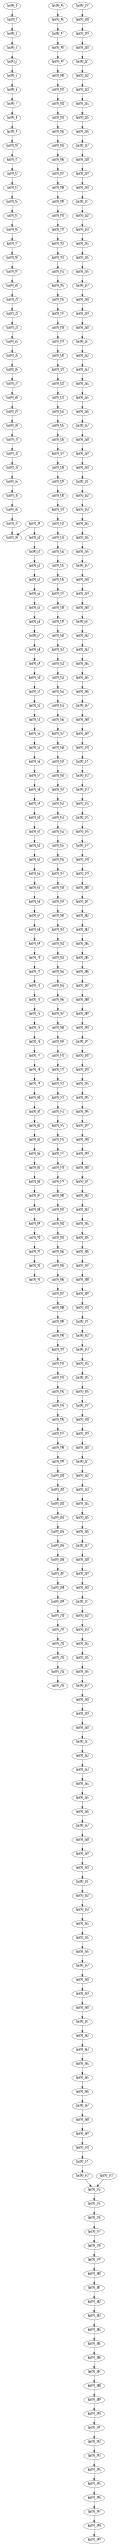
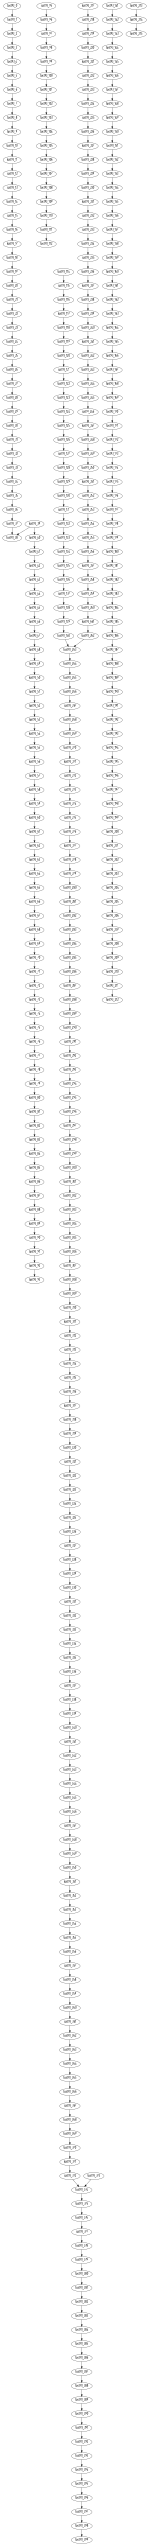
  digraph {
    fontname="Fira Sans"
    node [fontname="Fira Sans"]
    edge [fontname="Fira Sans"]
    test93_0
    test93_1
    test93_2
    test93_3
    test93_4
    test93_5
    test93_6
    test93_7
    test93_8
    test93_9
    test93_10
    test93_11
    test93_12
    test93_13
    test93_14
    test93_15
    test93_16
    test93_17
    test93_18
    test93_19
    test93_20
    test93_21
    test93_22
    test93_23
    test93_24
    test93_25
    test93_26
    test93_27
    test93_28
    test93_29
    test93_30
    test93_31
    test93_32
    test93_33
    test93_34
    test93_35
    test93_36
    test93_37
    test93_38
    test93_39
    test93_40
    test93_41
    test93_42
    test93_43
    test93_44
    test93_45
    test93_46
    test93_47
    test93_48
    test93_49
    test93_50
    test93_51
    test93_52
    test93_53
    test93_54
    test93_55
    test93_56
    test93_57
    test93_58
    test93_59
    test93_60
    test93_61
    test93_62
    test93_63
    test93_64
    test93_65
    test93_66
    test93_67
    test93_68
    test93_69
    test93_70
    test93_71
    test93_72
    test93_73
    test93_74
    test93_75
    test93_76
    test93_77
    test93_78
    test93_79
    test93_80
    test93_81
    test93_82
    test93_83
    test93_84
    test93_85
    test93_86
    test93_87
    test93_88
    test93_89
    test93_90
    test93_91
    test93_92
    test93_93
    test93_95
    test93_96
    test93_97
    test93_98
    test93_99
    test93_100
    test93_101
    test93_102
    test93_103
    test93_104
    test93_105
    test93_106
    test93_107
    test93_108
    test93_109
    test93_110
    test93_111
    test93_112
-   test93_113
    test93_114
    test93_115
    test93_116
    test93_117
    test93_118
    test93_119
    test93_120
    test93_121
    test93_122
    test93_123
    test93_124
    test93_125
    test93_126
    test93_127
    test93_128
    test93_129
    test93_130
    test93_131
    test93_132
    test93_133
    test93_134
    test93_135
    test93_136
    test93_137
    test93_138
    test93_139
    test93_140
    test93_141
    test93_142
    test93_143
    test93_144
    test93_145
    test93_146
    test93_147
    test93_148
    test93_149
    test93_150
    test93_151
    test93_152
    test93_153
    test93_154
    test93_155
    test93_156
    test93_157
    test93_158
    test93_159
    test93_160
    test93_161
    test93_162
    test93_163
    test93_164
    test93_165
    test93_166
    test93_167
    test93_168
    test93_169
    test93_170
    test93_171
    test93_172
    test93_173
    test93_174
    test93_175
    test93_176
    test93_177
    test93_178
    test93_179
    test93_180
    test93_181
    test93_182
    test93_183
    test93_184
    test93_185
    test93_186
    test93_187
    test93_188
    test93_189
    test93_190
    test93_191
    test93_192
    test93_193
    test93_194
    test93_195
    test93_196
    test93_197
    test93_198
    test93_199
    test93_200
    test93_201
    test93_202
    test93_203
    test93_204
    test93_205
    test93_206
    test93_207
    test93_208
    test93_209
    test93_210
    test93_211
    test93_212
    test93_213
    test93_214
    test93_215
    test93_217
    test93_218
    test93_219
    test93_220
    test93_221
    test93_222
    test93_223
    test93_224
    test93_225
    test93_226
    test93_227
    test93_228
    test93_229
    test93_230
    test93_231
    test93_232
    test93_233
    test93_234
    test93_235
    test93_236
    test93_237
    test93_238
    test93_239
    test93_240
    test93_241
    test93_242
    test93_243
    test93_244
    test93_245
-   test93_246
+   test93_246 [label=test97_246]
    test93_247
    test93_248
    test93_249
    test93_250
    test93_251
    test93_252
    test93_253
    test93_254
    test93_255
    test93_256
    test93_257
    test93_258
    test93_259
    test93_260
    n260 [label=test93_661]
    test93_262
    test93_263
    test93_264
    test93_265
    test93_266
    test93_267
    test93_268
    test93_269
    test93_270
    test93_271
    test93_272
    test93_273
    test93_274
    test93_275
    test93_276
    test93_277
    test93_278
    test93_279
    test93_280
    test93_281
    test93_282
    test93_283
    test93_284
    test93_285
    test93_286
    test93_287
    test93_288
    test93_289
    test93_290
    test93_291
    test93_292
    test93_293
    test93_294
    test93_295
    test93_296
    test93_297
    test93_298
    test93_299
    test93_300
    test93_301
    test93_302
    test93_303
    test93_304
    test93_305
    test93_306
    test93_307
    test93_308
    test93_309
    test93_310
    test93_311
    test93_312
    test93_313
    test93_314
    test93_315
    test93_316
    test93_317
    test93_318
    test93_319
    test93_320
    test93_321
    test93_322
    test93_323
    test93_324
    test93_325
    test93_326
    test93_327
    test93_328
    test93_329
    test93_330
    test93_331
    test93_332
    test93_333
    test93_334
    test93_335
    test93_336
    test93_337
    test93_338
    test93_339
    test93_340
    test93_341
    test93_342
    test93_343
    test93_344
    test93_345
    test93_346
    test93_347
    test93_348
    test93_349
    test93_350
    test93_351
    test93_352
    test93_353
    test93_354
    test93_355
    test93_356
    test93_357
    test93_358
    test93_359
    test93_360
    test93_361
    test93_362
    test93_363
    test93_364
    test93_365
    test93_366
    test93_367
    test93_368
    test93_369
    test93_370
    test93_371
    test93_372
    test93_374
    test93_373
    test93_375
    test93_376
    test93_377
    test93_378
    test93_379
    test93_380
    test93_381
    test93_382
    test93_383
    test93_384
    test93_385
    test93_386
    test93_387
    test93_388
    test93_389
    test93_390
    test93_391
    test93_392
    test93_393
    test93_394
    test93_395
    test93_396
    test93_397
    test93_398
    test93_399
    test93_0 -> test93_1
    test93_1 -> test93_2
    test93_2 -> test93_3
    test93_3 -> test93_4
    test93_4 -> test93_5
    test93_5 -> test93_6
    test93_6 -> test93_7
    test93_7 -> test93_8
    test93_8 -> test93_9
    test93_9 -> test93_10
    test93_10 -> test93_11
    test93_11 -> test93_12
    test93_12 -> test93_13
    test93_13 -> test93_14
    test93_14 -> test93_15
    test93_15 -> test93_16
    test93_16 -> test93_17
    test93_17 -> test93_18
    test93_18 -> test93_19
    test93_19 -> test93_20
    test93_20 -> test93_21
    test93_21 -> test93_22
    test93_22 -> test93_23
    test93_23 -> test93_24
    test93_24 -> test93_25
    test93_25 -> test93_26
    test93_26 -> test93_27
    test93_27 -> test93_28
    test93_28 -> test93_29
    test93_29 -> test93_30
    test93_30 -> test93_31
    test93_31 -> test93_32
    test93_32 -> test93_33
    test93_33 -> test93_34
    test93_34 -> test93_35
    test93_35 -> test93_36
    test93_36 -> test93_37
    test93_37 -> test93_38
    test93_39 -> test93_38
    test93_39 -> test93_40
    test93_40 -> test93_41
    test93_41 -> test93_42
    test93_42 -> test93_43
    test93_43 -> test93_44
    test93_44 -> test93_45
    test93_45 -> test93_46
    test93_46 -> test93_47
    test93_47 -> test93_48
    test93_48 -> test93_49
    test93_49 -> test93_50
    test93_50 -> test93_51
    test93_51 -> test93_52
    test93_52 -> test93_53
    test93_53 -> test93_54
    test93_54 -> test93_55
    test93_55 -> test93_56
    test93_56 -> test93_57
    test93_57 -> test93_58
    test93_58 -> test93_59
    test93_59 -> test93_60
    test93_60 -> test93_61
    test93_61 -> test93_62
    test93_62 -> test93_63
    test93_63 -> test93_64
    test93_64 -> test93_65
    test93_65 -> test93_66
    test93_66 -> test93_67
    test93_67 -> test93_68
    test93_68 -> test93_69
    test93_69 -> test93_70
    test93_70 -> test93_71
    test93_71 -> test93_72
    test93_72 -> test93_73
    test93_73 -> test93_74
    test93_74 -> test93_75
    test93_75 -> test93_76
    test93_76 -> test93_77
    test93_77 -> test93_78
    test93_78 -> test93_79
    test93_79 -> test93_80
    test93_80 -> test93_81
    test93_81 -> test93_82
    test93_82 -> test93_83
    test93_83 -> test93_84
    test93_84 -> test93_85
    test93_85 -> test93_86
    test93_86 -> test93_87
    test93_87 -> test93_88
    test93_88 -> test93_89
    test93_89 -> test93_90
    test93_90 -> test93_91
    test93_91 -> test93_92
    test93_92 -> test93_93
    test93_95 -> test93_96
    test93_96 -> test93_97
    test93_97 -> test93_98
    test93_98 -> test93_99
    test93_99 -> test93_100
    test93_100 -> test93_101
    test93_101 -> test93_102
    test93_102 -> test93_103
    test93_103 -> test93_104
    test93_104 -> test93_105
    test93_105 -> test93_106
    test93_106 -> test93_107
    test93_107 -> test93_108
    test93_108 -> test93_109
    test93_109 -> test93_110
    test93_110 -> test93_111
    test93_111 -> test93_112
-   test93_112 -> test93_113
-   test93_113 -> test93_114
    test93_114 -> test93_115
    test93_115 -> test93_116
    test93_116 -> test93_117
    test93_117 -> test93_118
    test93_118 -> test93_119
    test93_119 -> test93_120
    test93_120 -> test93_121
    test93_121 -> test93_122
    test93_122 -> test93_123
    test93_123 -> test93_124
    test93_124 -> test93_125
    test93_125 -> test93_126
    test93_126 -> test93_127
    test93_127 -> test93_128
    test93_128 -> test93_129
    test93_129 -> test93_130
    test93_130 -> test93_131
    test93_131 -> test93_132
    test93_132 -> test93_133
    test93_133 -> test93_134
    test93_134 -> test93_135
    test93_135 -> test93_136
    test93_136 -> test93_137
    test93_137 -> test93_138
    test93_138 -> test93_139
    test93_139 -> test93_140
-   test93_140 -> test93_141
+   test93_140 -> test93_263
    test93_141 -> test93_142
    test93_142 -> test93_143
    test93_143 -> test93_144
    test93_144 -> test93_145
    test93_145 -> test93_146
    test93_146 -> test93_147
    test93_147 -> test93_148
    test93_148 -> test93_149
    test93_149 -> test93_150
    test93_150 -> test93_151
    test93_151 -> test93_152
    test93_152 -> test93_153
    test93_153 -> test93_154
    test93_154 -> test93_155
    test93_155 -> test93_156
    test93_156 -> test93_157
    test93_157 -> test93_158
    test93_158 -> test93_159
    test93_159 -> test93_160
    test93_160 -> test93_161
    test93_161 -> test93_162
    test93_162 -> test93_163
    test93_163 -> test93_164
    test93_164 -> test93_165
    test93_165 -> test93_166
    test93_166 -> test93_167
    test93_167 -> test93_168
    test93_168 -> test93_169
    test93_169 -> test93_170
    test93_170 -> test93_171
    test93_171 -> test93_172
    test93_172 -> test93_173
    test93_173 -> test93_174
    test93_174 -> test93_175
    test93_175 -> test93_176
    test93_176 -> test93_177
    test93_177 -> test93_178
    test93_178 -> test93_179
    test93_179 -> test93_180
    test93_180 -> test93_181
    test93_181 -> test93_182
    test93_182 -> test93_183
    test93_183 -> test93_184
    test93_184 -> test93_185
    test93_185 -> test93_186
    test93_186 -> test93_187
    test93_187 -> test93_188
    test93_188 -> test93_189
    test93_189 -> test93_190
    test93_190 -> test93_191
    test93_191 -> test93_192
    test93_192 -> test93_193
    test93_193 -> test93_194
    test93_194 -> test93_195
    test93_195 -> test93_196
    test93_196 -> test93_197
    test93_197 -> test93_198
    test93_198 -> test93_199
    test93_199 -> test93_200
    test93_200 -> test93_201
    test93_201 -> test93_202
    test93_202 -> test93_203
    test93_203 -> test93_204
    test93_204 -> test93_205
    test93_205 -> test93_206
    test93_206 -> test93_207
    test93_207 -> test93_208
    test93_208 -> test93_209
    test93_209 -> test93_210
    test93_210 -> test93_211
    test93_211 -> test93_212
-   test93_212 -> test93_213
    test93_213 -> test93_214
    test93_214 -> test93_215
    test93_217 -> test93_218
    test93_218 -> test93_219
    test93_219 -> test93_220
    test93_220 -> test93_221
    test93_221 -> test93_222
    test93_222 -> test93_223
    test93_223 -> test93_224
    test93_224 -> test93_225
    test93_225 -> test93_226
    test93_226 -> test93_227
    test93_227 -> test93_228
    test93_228 -> test93_229
    test93_229 -> test93_230
    test93_230 -> test93_231
    test93_231 -> test93_232
    test93_232 -> test93_233
    test93_233 -> test93_234
    test93_234 -> test93_235
    test93_235 -> test93_236
    test93_236 -> test93_237
    test93_237 -> test93_238
    test93_238 -> test93_239
    test93_239 -> test93_240
    test93_240 -> test93_241
    test93_241 -> test93_242
    test93_242 -> test93_243
    test93_243 -> test93_244
    test93_244 -> test93_245
    test93_245 -> test93_246
    test93_246 -> test93_247
    test93_247 -> test93_248
    test93_248 -> test93_249
    test93_249 -> test93_250
    test93_250 -> test93_251
    test93_251 -> test93_252
    test93_252 -> test93_253
    test93_253 -> test93_254
    test93_254 -> test93_255
    test93_255 -> test93_256
    test93_256 -> test93_257
    test93_257 -> test93_258
    test93_258 -> test93_259
    test93_259 -> test93_260
    test93_260 -> n260
    n260 -> test93_262
    test93_262 -> test93_263
    test93_263 -> test93_264
    test93_264 -> test93_265
    test93_265 -> test93_266
    test93_266 -> test93_267
    test93_267 -> test93_268
    test93_268 -> test93_269
    test93_269 -> test93_270
    test93_270 -> test93_271
    test93_271 -> test93_272
    test93_272 -> test93_273
    test93_273 -> test93_274
    test93_274 -> test93_275
    test93_275 -> test93_276
    test93_276 -> test93_277
    test93_277 -> test93_278
    test93_278 -> test93_279
    test93_279 -> test93_280
    test93_280 -> test93_281
    test93_281 -> test93_282
    test93_282 -> test93_283
    test93_283 -> test93_284
    test93_284 -> test93_285
    test93_285 -> test93_286
    test93_286 -> test93_287
    test93_287 -> test93_288
    test93_288 -> test93_289
    test93_289 -> test93_290
    test93_290 -> test93_291
    test93_291 -> test93_292
    test93_292 -> test93_293
    test93_293 -> test93_294
    test93_294 -> test93_295
    test93_295 -> test93_296
    test93_296 -> test93_297
    test93_297 -> test93_298
    test93_298 -> test93_299
    test93_299 -> test93_300
    test93_300 -> test93_301
    test93_301 -> test93_302
    test93_302 -> test93_303
    test93_303 -> test93_304
    test93_304 -> test93_305
    test93_305 -> test93_306
    test93_306 -> test93_307
    test93_307 -> test93_308
    test93_308 -> test93_309
    test93_309 -> test93_310
    test93_310 -> test93_311
    test93_311 -> test93_312
    test93_312 -> test93_313
    test93_313 -> test93_314
    test93_314 -> test93_315
    test93_315 -> test93_316
    test93_316 -> test93_317
    test93_317 -> test93_318
    test93_318 -> test93_319
    test93_319 -> test93_320
    test93_320 -> test93_321
    test93_321 -> test93_322
    test93_322 -> test93_323
    test93_323 -> test93_324
    test93_324 -> test93_325
    test93_325 -> test93_326
    test93_326 -> test93_327
    test93_327 -> test93_328
    test93_328 -> test93_329
    test93_329 -> test93_330
    test93_330 -> test93_331
    test93_331 -> test93_332
    test93_332 -> test93_333
    test93_333 -> test93_334
    test93_334 -> test93_335
    test93_335 -> test93_336
    test93_336 -> test93_337
    test93_337 -> test93_338
    test93_338 -> test93_339
    test93_339 -> test93_340
    test93_340 -> test93_341
    test93_341 -> test93_342
    test93_342 -> test93_343
    test93_343 -> test93_344
    test93_344 -> test93_345
    test93_345 -> test93_346
    test93_346 -> test93_347
    test93_347 -> test93_348
    test93_348 -> test93_349
    test93_349 -> test93_350
    test93_350 -> test93_351
    test93_351 -> test93_352
    test93_352 -> test93_353
    test93_353 -> test93_354
    test93_354 -> test93_355
    test93_355 -> test93_356
    test93_356 -> test93_357
    test93_357 -> test93_358
    test93_358 -> test93_359
    test93_359 -> test93_360
    test93_360 -> test93_361
    test93_361 -> test93_362
    test93_362 -> test93_363
    test93_363 -> test93_364
    test93_364 -> test93_365
    test93_365 -> test93_366
    test93_366 -> test93_367
    test93_367 -> test93_368
    test93_368 -> test93_369
    test93_369 -> test93_370
    test93_370 -> test93_371
    test93_371 -> test93_372
    test93_372 -> test93_374
    test93_374 -> test93_375
    test93_373 -> test93_374
    test93_375 -> test93_376
    test93_376 -> test93_377
    test93_377 -> test93_378
    test93_378 -> test93_379
    test93_379 -> test93_380
    test93_380 -> test93_381
    test93_381 -> test93_382
    test93_382 -> test93_383
    test93_383 -> test93_384
    test93_384 -> test93_385
    test93_385 -> test93_386
    test93_386 -> test93_387
    test93_387 -> test93_388
    test93_388 -> test93_389
    test93_389 -> test93_390
    test93_390 -> test93_391
    test93_391 -> test93_392
    test93_392 -> test93_393
    test93_393 -> test93_394
    test93_394 -> test93_395
    test93_395 -> test93_396
    test93_396 -> test93_397
    test93_397 -> test93_398
    test93_398 -> test93_399
  }
